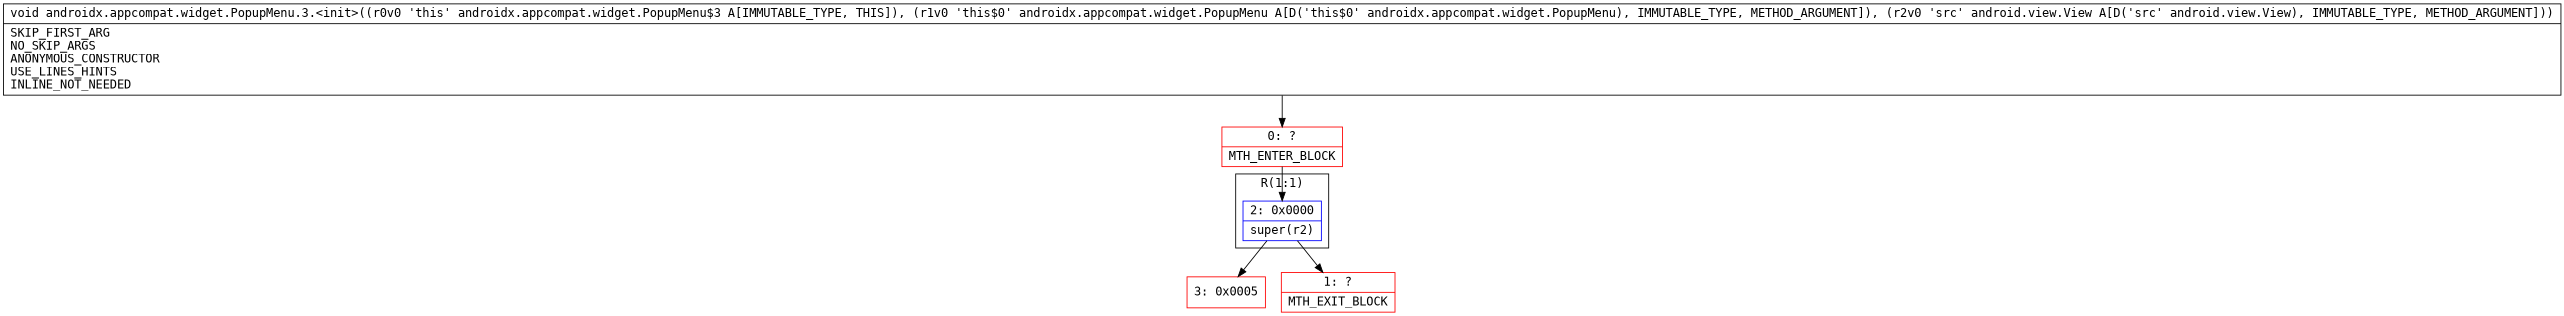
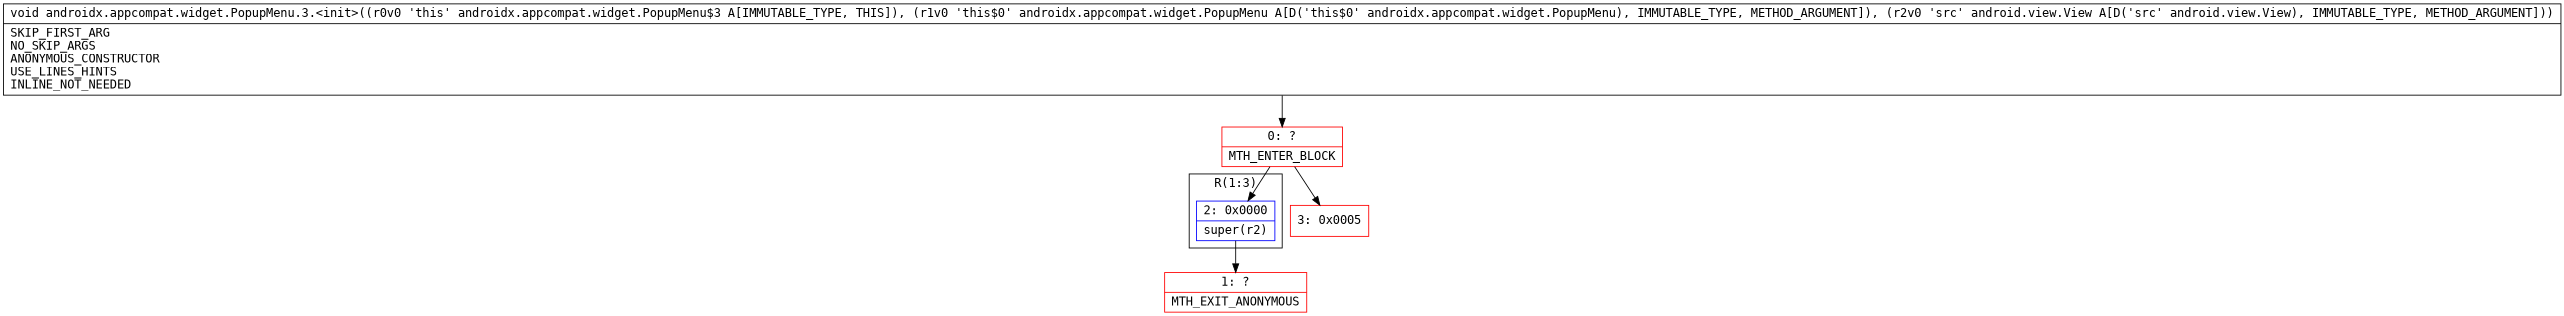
  digraph {
    fontname="DejaVu Sans Mono"
    node [color=red fontname="DejaVu Sans Mono" shape=record]
    edge [fontname="DejaVu Sans Mono"]
    n1 [color=blue label="{2\:\ 0x0000|super(r2)\l}"]
    n2 [label="{3\:\ 0x0005}"]
-   n3 [label="{1\:\ ?|MTH_EXIT_BLOCK\l}"]
+   n3 [label="{1\:\ ?|MTH_EXIT_ANONYMOUS\l}"]
    n4 [label="{0\:\ ?|MTH_ENTER_BLOCK\l}"]
    n5 [label="{void androidx.appcompat.widget.PopupMenu.3.\<init\>((r0v0 'this' androidx.appcompat.widget.PopupMenu$3 A[IMMUTABLE_TYPE, THIS]), (r1v0 'this$0' androidx.appcompat.widget.PopupMenu A[D('this$0' androidx.appcompat.widget.PopupMenu), IMMUTABLE_TYPE, METHOD_ARGUMENT]), (r2v0 'src' android.view.View A[D('src' android.view.View), IMMUTABLE_TYPE, METHOD_ARGUMENT]))  | SKIP_FIRST_ARG\lNO_SKIP_ARGS\lANONYMOUS_CONSTRUCTOR\lUSE_LINES_HINTS\lINLINE_NOT_NEEDED\l}" color=""]
    subgraph cluster_1 {
-     label="R(1:1)"
+     label="R(1:3)"
      n1
    }
-   n1 -> n2
+   n4 -> n2
    n1 -> n3
    n4 -> n1
    n5 -> n4
  }
